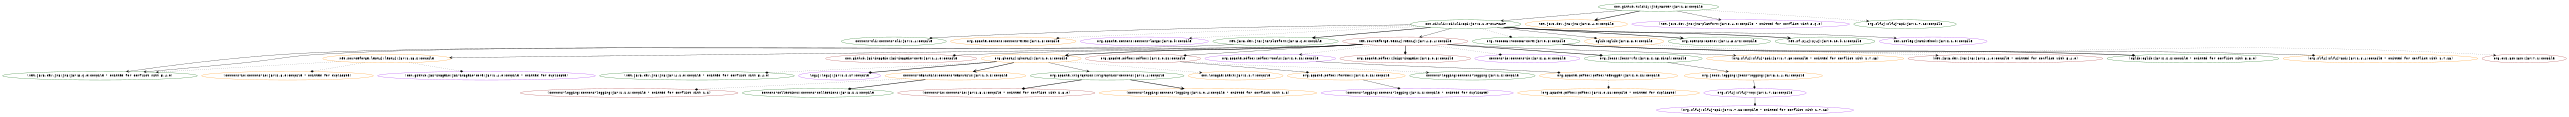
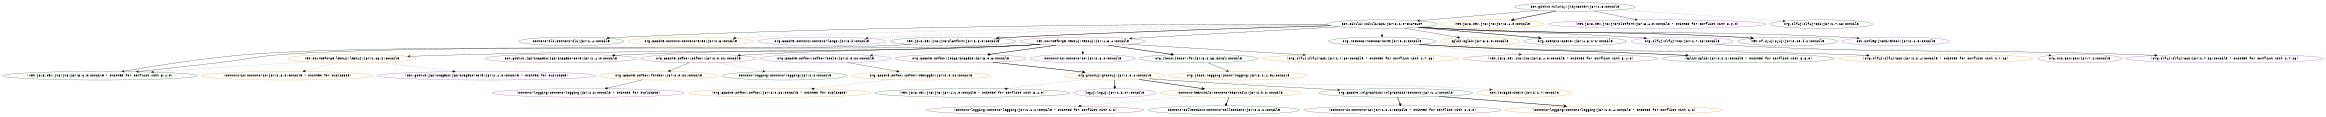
  digraph {
    fontname="DejaVu Sans Mono"
    node [color=darkgreen fontname="DejaVu Sans Mono"]
    edge [arrowhead=vee fontname="DejaVu Sans Mono" style=solid]
    "com.sikulix:sikulixapi:jar:2.1.0-SNAPSHOT"
    "commons-cli:commons-cli:jar:1.4:compile"
    "org.apache.commons:commons-exec:jar:1.3:compile" [color=darkorange]
    "org.apache.commons:commons-lang3:jar:3.9:compile" [color=purple]
    "net.java.dev.jna:jna-platform:jar:5.6.0:compile"
    "org.rococoa:rococoa-core:jar:0.5:compile"
    "cglib:cglib:jar:3.3.0:compile" [color=darkorange]
    "org.openpnp:opencv:jar:4.5.1-2:compile"
    "net.sourceforge.tess4j:tess4j:jar:4.5.4:compile" [color=brown]
    "org.slf4j:slf4j-nop:jar:1.7.28:compile" [color=purple]
    "net.sf.py4j:py4j:jar:0.10.9.1:compile"
    "com.1stleg:jnativehook:jar:2.1.0:compile" [color=purple]
    "com.github.tulskiy:jkeymaster:jar:1.3:compile"
    "net.java.dev.jna:jna:jar:5.4.0:compile" [color=darkorange]
    "(net.java.dev.jna:jna-platform:jar:5.4.0:compile - omitted for conflict with 5.6.0)" [color=purple]
    "org.slf4j:slf4j-api:jar:1.7.13:compile"
    "(net.java.dev.jna:jna:jar:5.6.0:compile - omitted for conflict with 5.4.0)"
    "(net.java.dev.jna:jna:jar:3.4.0:compile - omitted for conflict with 5.4.0)" [color=brown]
    "(cglib:cglib:jar:2.2.2:compile - omitted for conflict with 3.3.0)"
    "(org.slf4j:slf4j-api:jar:1.6.4:compile - omitted for conflict with 1.7.13)" [color=darkorange]
    "org.ow2.asm:asm:jar:7.1:compile" [color=brown]
    "com.github.jai-imageio:jai-imageio-core:jar:1.4.0:compile" [color=brown]
    "org.ghost4j:ghost4j:jar:1.0.1:compile" [color=darkorange]
    "org.apache.pdfbox:pdfbox:jar:2.0.21:compile" [color=brown]
    "org.apache.pdfbox:pdfbox-tools:jar:2.0.21:compile" [color=purple]
    "org.apache.pdfbox:jbig2-imageio:jar:3.0.3:compile" [color=brown]
    "commons-io:commons-io:jar:2.8.0:compile" [color=purple]
    "net.sourceforge.lept4j:lept4j:jar:1.13.2:compile" [color=darkorange]
    "org.jboss:jboss-vfs:jar:3.2.15.Final:compile"
    "(org.slf4j:slf4j-api:jar:1.7.30:compile - omitted for conflict with 1.7.13)" [color=darkorange]
    "(org.slf4j:slf4j-api:jar:1.7.28:compile - omitted for conflict with 1.7.13)" [color=purple]
    "(net.java.dev.jna:jna:jar:4.1.0:compile - omitted for conflict with 5.4.0)"
    "log4j:log4j:jar:1.2.17:compile" [color=purple]
    "commons-beanutils:commons-beanutils:jar:1.9.2:compile" [color=darkorange]
    "org.apache.xmlgraphics:xmlgraphics-commons:jar:1.4:compile"
    "com.lowagie:itext:jar:2.1.7:compile" [color=darkorange]
    "org.apache.pdfbox:fontbox:jar:2.0.21:compile" [color=darkorange]
    "commons-logging:commons-logging:jar:1.2:compile"
    "org.apache.pdfbox:pdfbox-debugger:jar:2.0.21:compile" [color=darkorange]
    "(commons-io:commons-io:jar:2.8.0:compile - omitted for duplicate)" [color=darkorange]
    "(com.github.jai-imageio:jai-imageio-core:jar:1.4.0:compile - omitted for duplicate)" [color=purple]
    "org.jboss.logging:jboss-logging:jar:3.1.4.GA:compile" [color=darkorange]
    "(commons-logging:commons-logging:jar:1.1.1:compile - omitted for conflict with 1.2)" [color=brown]
    "commons-collections:commons-collections:jar:3.2.1:compile"
    "(commons-io:commons-io:jar:1.3.1:compile - omitted for conflict with 2.8.0)" [color=brown]
    "(commons-logging:commons-logging:jar:1.0.4:compile - omitted for conflict with 1.2)" [color=darkorange]
    "(commons-logging:commons-logging:jar:1.2:compile - omitted for duplicate)" [color=purple]
    "(org.apache.pdfbox:pdfbox:jar:2.0.21:compile - omitted for duplicate)" [color=darkorange]
    "com.sikulix:sikulixapi:jar:2.1.0-SNAPSHOT" -> "commons-cli:commons-cli:jar:1.4:compile" [arrowhead=diamond]
    "com.sikulix:sikulixapi:jar:2.1.0-SNAPSHOT" -> "org.apache.commons:commons-exec:jar:1.3:compile" [arrowhead=diamond style=dotted]
    "com.sikulix:sikulixapi:jar:2.1.0-SNAPSHOT" -> "org.apache.commons:commons-lang3:jar:3.9:compile" [style=dotted]
    "com.sikulix:sikulixapi:jar:2.1.0-SNAPSHOT" -> "net.java.dev.jna:jna-platform:jar:5.6.0:compile" [style=bold]
    "com.sikulix:sikulixapi:jar:2.1.0-SNAPSHOT" -> "org.rococoa:rococoa-core:jar:0.5:compile" [arrowhead=diamond style=dotted]
    "com.sikulix:sikulixapi:jar:2.1.0-SNAPSHOT" -> "cglib:cglib:jar:3.3.0:compile" [arrowhead=diamond]
    "com.sikulix:sikulixapi:jar:2.1.0-SNAPSHOT" -> "org.openpnp:opencv:jar:4.5.1-2:compile" [style=bold]
    "com.sikulix:sikulixapi:jar:2.1.0-SNAPSHOT" -> "net.sourceforge.tess4j:tess4j:jar:4.5.4:compile"
-   "org.jboss.logging:jboss-logging:jar:3.1.4.GA:compile" -> "org.slf4j:slf4j-nop:jar:1.7.28:compile" [arrowhead=diamond]
+   "com.sikulix:sikulixapi:jar:2.1.0-SNAPSHOT" -> "org.slf4j:slf4j-nop:jar:1.7.28:compile" [arrowhead=diamond]
    "com.sikulix:sikulixapi:jar:2.1.0-SNAPSHOT" -> "net.sf.py4j:py4j:jar:0.10.9.1:compile" [style=bold]
    "com.sikulix:sikulixapi:jar:2.1.0-SNAPSHOT" -> "com.1stleg:jnativehook:jar:2.1.0:compile"
    "net.java.dev.jna:jna-platform:jar:5.6.0:compile" -> "(net.java.dev.jna:jna:jar:5.6.0:compile - omitted for conflict with 5.4.0)"
    "org.rococoa:rococoa-core:jar:0.5:compile" -> "(net.java.dev.jna:jna:jar:3.4.0:compile - omitted for conflict with 5.4.0)" [style=dotted]
    "org.rococoa:rococoa-core:jar:0.5:compile" -> "(cglib:cglib:jar:2.2.2:compile - omitted for conflict with 3.3.0)" [arrowhead=diamond style=bold]
    "org.rococoa:rococoa-core:jar:0.5:compile" -> "(org.slf4j:slf4j-api:jar:1.6.4:compile - omitted for conflict with 1.7.13)" [arrowhead=diamond]
    "cglib:cglib:jar:3.3.0:compile" -> "org.ow2.asm:asm:jar:7.1:compile" [style=dotted]
    "net.sourceforge.tess4j:tess4j:jar:4.5.4:compile" -> "(net.java.dev.jna:jna:jar:5.6.0:compile - omitted for conflict with 5.4.0)"
    "net.sourceforge.tess4j:tess4j:jar:4.5.4:compile" -> "com.github.jai-imageio:jai-imageio-core:jar:1.4.0:compile" [arrowhead=diamond]
-   "net.sourceforge.tess4j:tess4j:jar:4.5.4:compile" -> "org.ghost4j:ghost4j:jar:1.0.1:compile" [style=bold]
+   "org.apache.pdfbox:jbig2-imageio:jar:3.0.3:compile" -> "org.ghost4j:ghost4j:jar:1.0.1:compile" [style=bold]
    "net.sourceforge.tess4j:tess4j:jar:4.5.4:compile" -> "org.apache.pdfbox:pdfbox:jar:2.0.21:compile" [arrowhead=diamond]
    "net.sourceforge.tess4j:tess4j:jar:4.5.4:compile" -> "org.apache.pdfbox:pdfbox-tools:jar:2.0.21:compile" [style=dotted]
    "net.sourceforge.tess4j:tess4j:jar:4.5.4:compile" -> "org.apache.pdfbox:jbig2-imageio:jar:3.0.3:compile" [arrowhead=diamond style=bold]
    "net.sourceforge.tess4j:tess4j:jar:4.5.4:compile" -> "commons-io:commons-io:jar:2.8.0:compile" [arrowhead=diamond style=dotted]
    "net.sourceforge.tess4j:tess4j:jar:4.5.4:compile" -> "net.sourceforge.lept4j:lept4j:jar:1.13.2:compile"
    "net.sourceforge.tess4j:tess4j:jar:4.5.4:compile" -> "org.jboss:jboss-vfs:jar:3.2.15.Final:compile" [arrowhead=diamond style=bold]
    "net.sourceforge.tess4j:tess4j:jar:4.5.4:compile" -> "(org.slf4j:slf4j-api:jar:1.7.30:compile - omitted for conflict with 1.7.13)"
    "org.slf4j:slf4j-nop:jar:1.7.28:compile" -> "(org.slf4j:slf4j-api:jar:1.7.28:compile - omitted for conflict with 1.7.13)" [arrowhead=diamond]
    "com.github.tulskiy:jkeymaster:jar:1.3:compile" -> "com.sikulix:sikulixapi:jar:2.1.0-SNAPSHOT"
    "com.github.tulskiy:jkeymaster:jar:1.3:compile" -> "net.java.dev.jna:jna:jar:5.4.0:compile" [style=bold]
    "com.github.tulskiy:jkeymaster:jar:1.3:compile" -> "(net.java.dev.jna:jna-platform:jar:5.4.0:compile - omitted for conflict with 5.6.0)"
    "com.github.tulskiy:jkeymaster:jar:1.3:compile" -> "org.slf4j:slf4j-api:jar:1.7.13:compile" [style=dotted]
    "org.ghost4j:ghost4j:jar:1.0.1:compile" -> "(net.java.dev.jna:jna:jar:4.1.0:compile - omitted for conflict with 5.4.0)" [arrowhead=diamond style=dotted]
    "org.ghost4j:ghost4j:jar:1.0.1:compile" -> "log4j:log4j:jar:1.2.17:compile" [arrowhead=diamond style=bold]
    "org.ghost4j:ghost4j:jar:1.0.1:compile" -> "commons-beanutils:commons-beanutils:jar:1.9.2:compile" [style=bold]
    "org.ghost4j:ghost4j:jar:1.0.1:compile" -> "org.apache.xmlgraphics:xmlgraphics-commons:jar:1.4:compile"
    "org.ghost4j:ghost4j:jar:1.0.1:compile" -> "com.lowagie:itext:jar:2.1.7:compile" [style=dotted]
    "org.apache.pdfbox:pdfbox:jar:2.0.21:compile" -> "org.apache.pdfbox:fontbox:jar:2.0.21:compile" [arrowhead=diamond]
    "org.apache.pdfbox:pdfbox:jar:2.0.21:compile" -> "commons-logging:commons-logging:jar:1.2:compile" [style=dotted]
    "org.apache.pdfbox:pdfbox-tools:jar:2.0.21:compile" -> "org.apache.pdfbox:pdfbox-debugger:jar:2.0.21:compile" [arrowhead=diamond]
    "net.sourceforge.lept4j:lept4j:jar:1.13.2:compile" -> "(net.java.dev.jna:jna:jar:5.6.0:compile - omitted for conflict with 5.4.0)" [style=dotted]
    "net.sourceforge.lept4j:lept4j:jar:1.13.2:compile" -> "(commons-io:commons-io:jar:2.8.0:compile - omitted for duplicate)" [arrowhead=diamond style=dotted]
    "net.sourceforge.lept4j:lept4j:jar:1.13.2:compile" -> "(com.github.jai-imageio:jai-imageio-core:jar:1.4.0:compile - omitted for duplicate)" [arrowhead=diamond style=dotted]
    "org.jboss:jboss-vfs:jar:3.2.15.Final:compile" -> "org.jboss.logging:jboss-logging:jar:3.1.4.GA:compile"
    "commons-beanutils:commons-beanutils:jar:1.9.2:compile" -> "(commons-logging:commons-logging:jar:1.1.1:compile - omitted for conflict with 1.2)" [arrowhead=diamond style=dotted]
    "commons-beanutils:commons-beanutils:jar:1.9.2:compile" -> "commons-collections:commons-collections:jar:3.2.1:compile" [arrowhead=diamond style=bold]
    "org.apache.xmlgraphics:xmlgraphics-commons:jar:1.4:compile" -> "(commons-io:commons-io:jar:1.3.1:compile - omitted for conflict with 2.8.0)" [arrowhead=diamond style=bold]
    "org.apache.xmlgraphics:xmlgraphics-commons:jar:1.4:compile" -> "(commons-logging:commons-logging:jar:1.0.4:compile - omitted for conflict with 1.2)" [style=bold]
    "org.apache.pdfbox:fontbox:jar:2.0.21:compile" -> "(commons-logging:commons-logging:jar:1.2:compile - omitted for duplicate)" [arrowhead=diamond]
    "org.apache.pdfbox:pdfbox-debugger:jar:2.0.21:compile" -> "(org.apache.pdfbox:pdfbox:jar:2.0.21:compile - omitted for duplicate)" [arrowhead=diamond style=dotted]
  }
